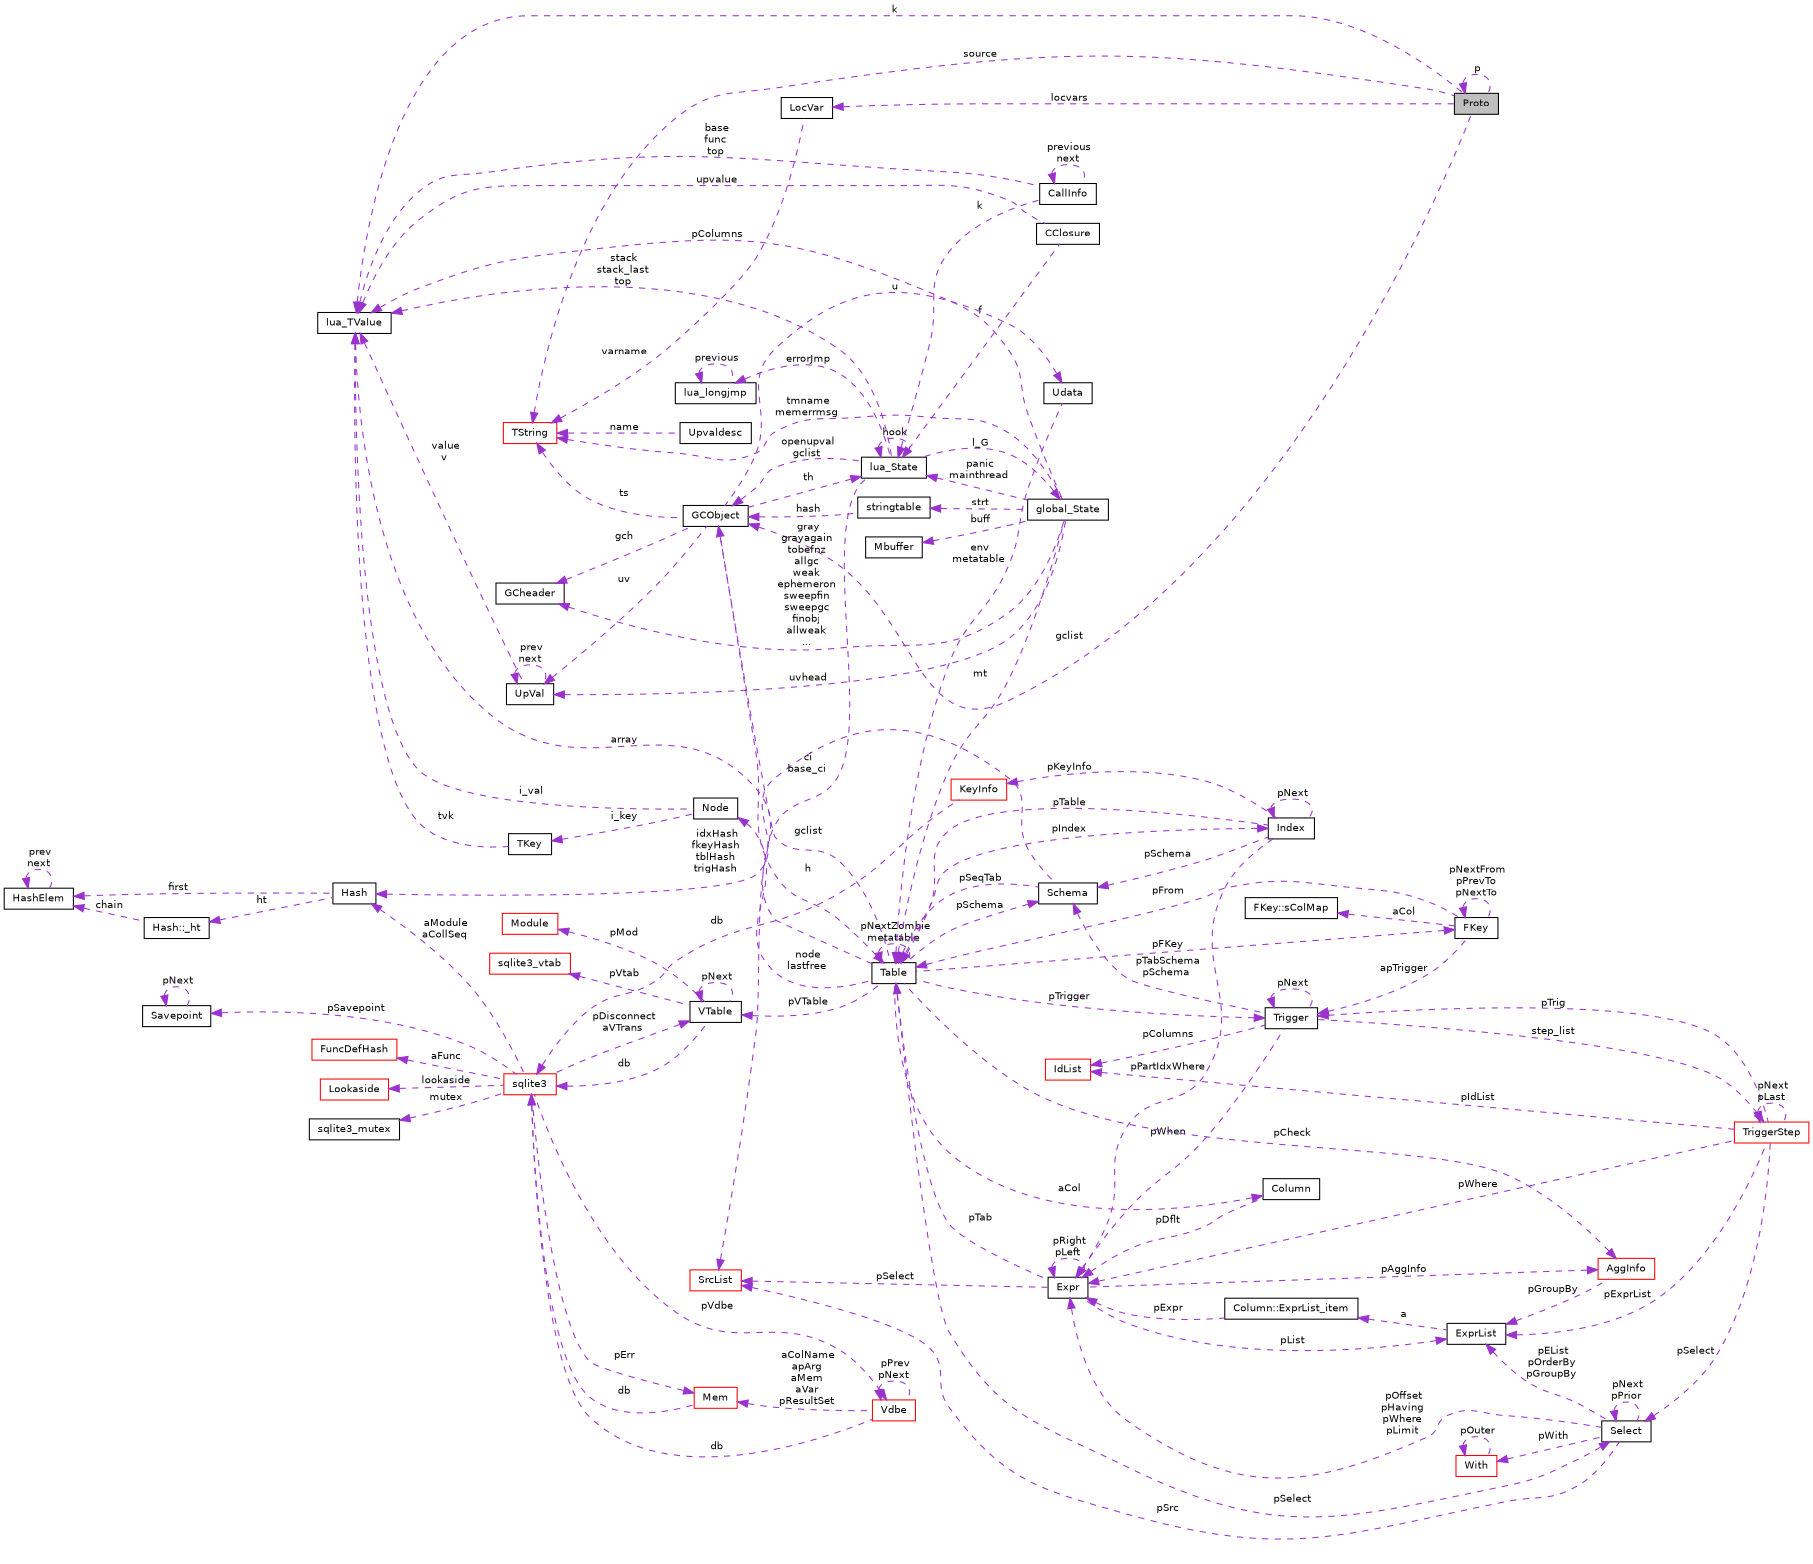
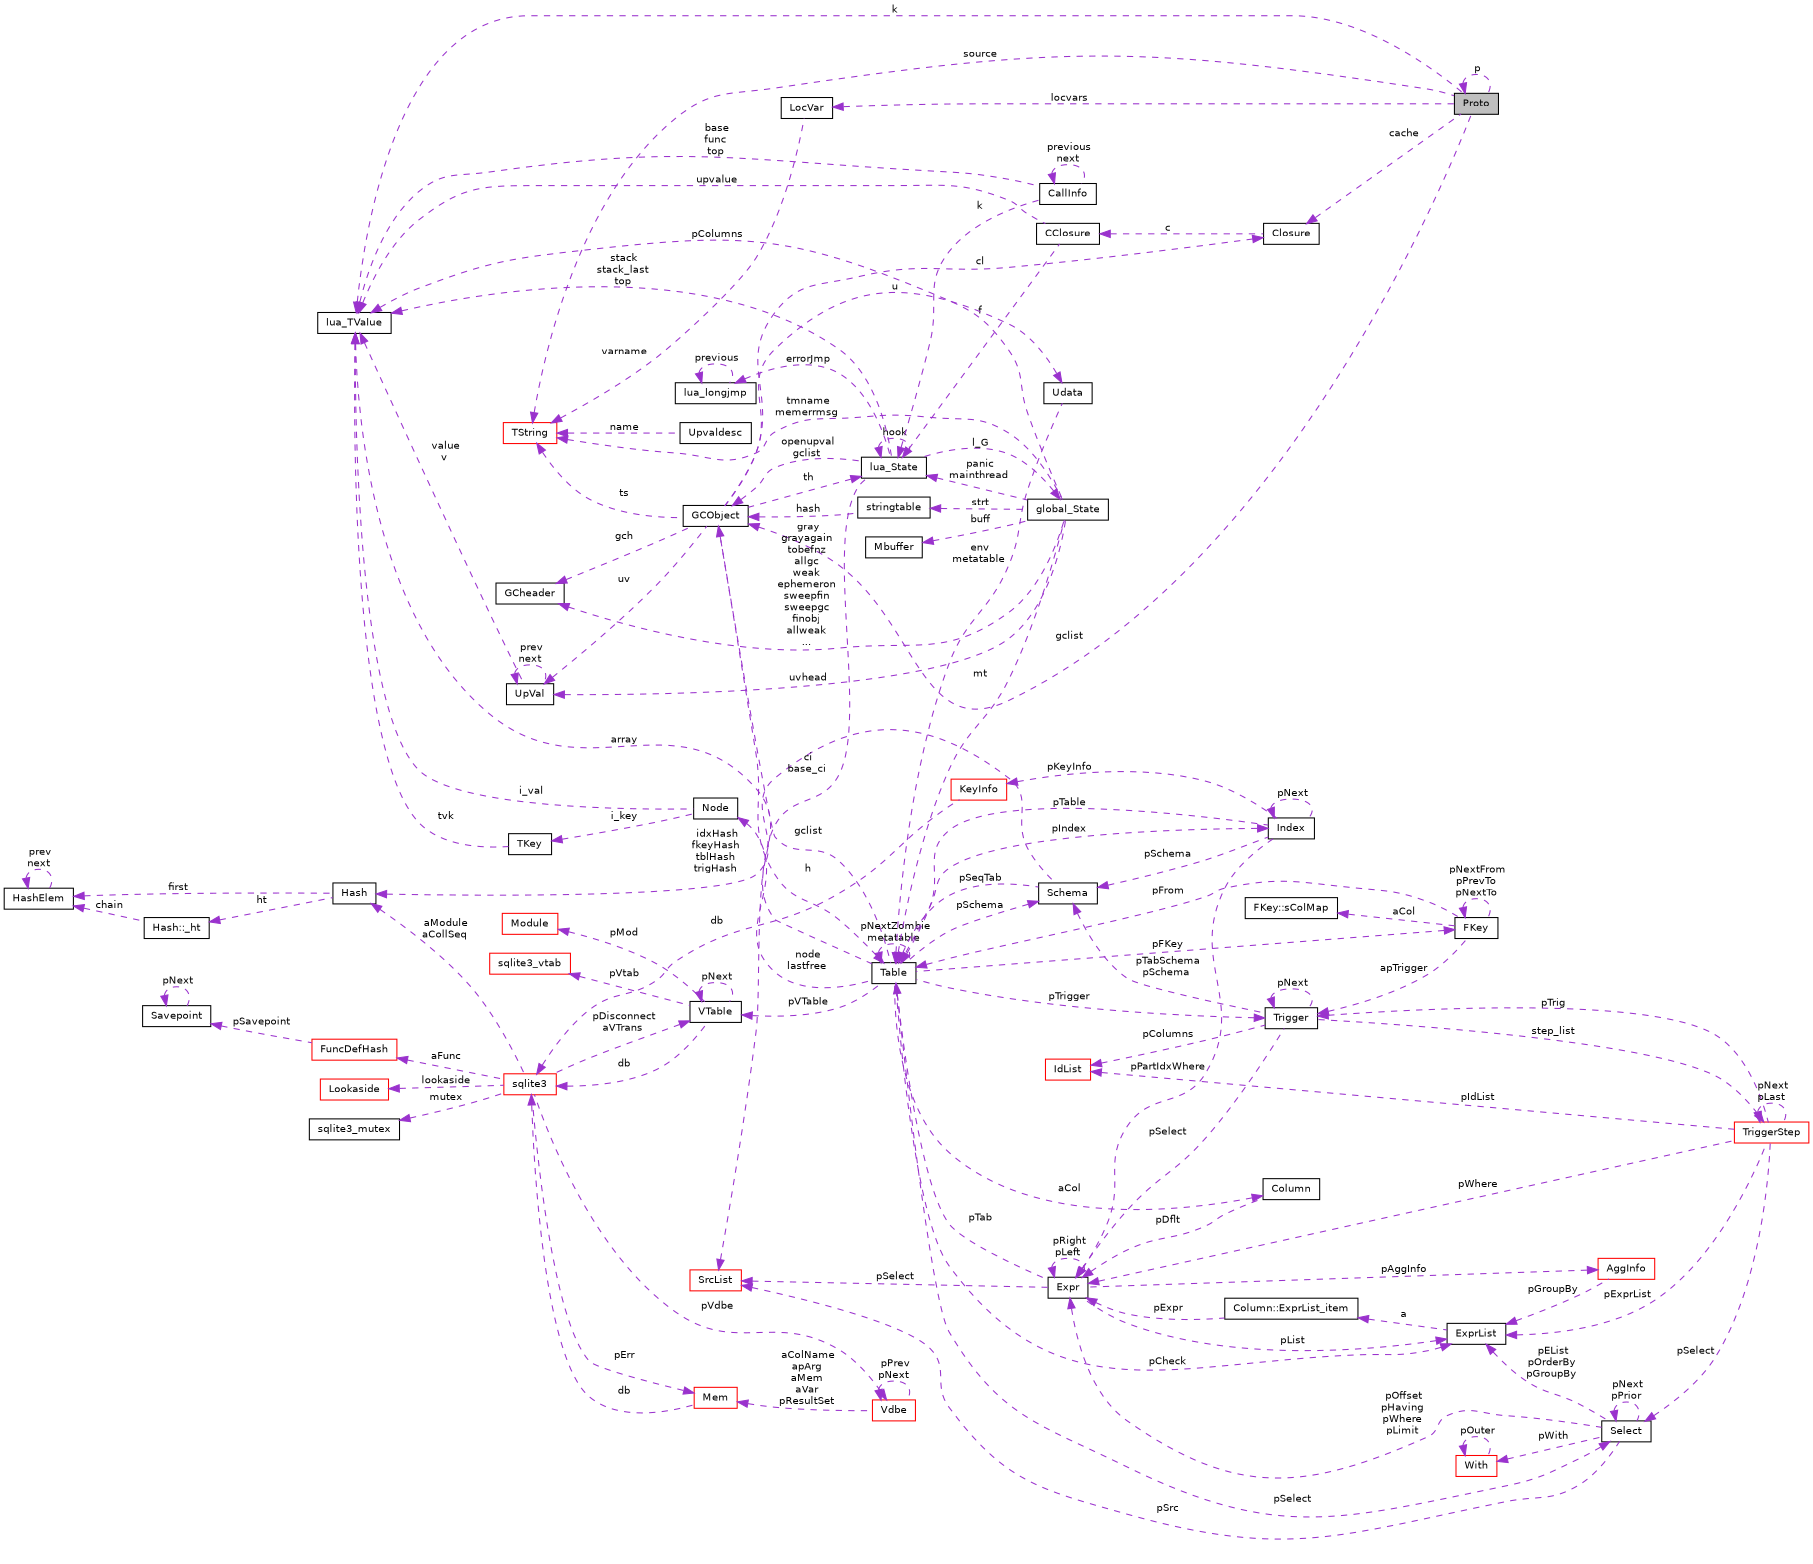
  digraph {
    rankdir=LR
    node [color=black fillcolor=white fontname=Helvetica fontsize=10 shape=record style=filled]
    edge [color=darkorchid3 dir=back fontname=Helvetica fontsize=10 labelfontname=Helvetica labelfontsize=10 style=dashed]
    n1 [fillcolor=grey75 fontcolor=black height=0.2 label=Proto width=0.4]
    n2 [height=0.2 label=GCObject width=0.4]
    n3 [height=0.2 label=lua_State width=0.4]
    n4 [height=0.2 label=Table width=0.4]
    n5 [height=0.2 label=stringtable width=0.4]
    n6 [height=0.2 label=lua_TValue width=0.4]
    n7 [height=0.2 label=CClosure width=0.4]
    n8 [height=0.2 label=global_State width=0.4]
    n9 [height=0.2 label=UpVal width=0.4]
    n10 [height=0.2 label="Node" width=0.4]
    n11 [height=0.2 label=TKey width=0.4]
    n12 [height=0.2 label=CallInfo width=0.4]
+   n13 [height=0.2 label=Closure width=0.4]
    n14 [height=0.2 label=Schema width=0.4]
    n15 [height=0.2 label=Expr width=0.4]
    n16 [height=0.2 label=FKey width=0.4]
    n17 [height=0.2 label=Index width=0.4]
    n18 [height=0.2 label=Udata width=0.4]
    n19 [height=0.2 label=LocVar width=0.4]
    n20 [color=red height=0.2 label=TString width=0.4]
    n21 [height=0.2 label=Upvaldesc width=0.4]
    n22 [height=0.2 label=lua_longjmp width=0.4]
    n23 [height=0.2 label=GCheader width=0.4]
    n24 [height=0.2 label=Trigger width=0.4]
    n25 [height=0.2 label=Column width=0.4]
    n26 [height=0.2 label="Column::ExprList_item" width=0.4]
    n27 [height=0.2 label=Select width=0.4]
    n28 [color=red height=0.2 label=TriggerStep width=0.4]
    n29 [height=0.2 label=Hash width=0.4]
    n30 [color=red height=0.2 label=sqlite3 width=0.4]
    n31 [height=0.2 label=VTable width=0.4]
    n32 [color=red height=0.2 label=Mem width=0.4]
    n33 [color=red height=0.2 label=Vdbe width=0.4]
    n34 [color=red height=0.2 label=KeyInfo width=0.4]
    n35 [height=0.2 label="Hash::_ht" width=0.4]
    n36 [height=0.2 label=HashElem width=0.4]
    n37 [height=0.2 label=ExprList width=0.4]
    n38 [color=red height=0.2 label=AggInfo width=0.4]
    n39 [color=red height=0.2 label=With width=0.4]
    n40 [color=red height=0.2 label=SrcList width=0.4]
    n41 [height=0.2 label="FKey::sColMap" width=0.4]
    n42 [color=red height=0.2 label=IdList width=0.4]
    n43 [height=0.2 label=Savepoint width=0.4]
    n44 [color=red height=0.2 label=FuncDefHash width=0.4]
    n45 [color=red height=0.2 label=Lookaside width=0.4]
    n46 [height=0.2 label=sqlite3_mutex width=0.4]
    n47 [color=red height=0.2 label=Module width=0.4]
    n48 [color=red height=0.2 label=sqlite3_vtab width=0.4]
    n49 [height=0.2 label=Mbuffer width=0.4]
    n1 -> n1 [label=" p"]
    n2 -> n1 [label=" gclist"]
    n2 -> n3 [label=" openupval\ngclist"]
    n2 -> n4 [label=" gclist"]
    n2 -> n5 [label=" hash"]
    n3 -> n2 [label=" th"]
    n3 -> n3 [label=" hook"]
    n3 -> n7 [label=" f"]
    n3 -> n8 [label=" panic\nmainthread"]
    n3 -> n12 [label=" k"]
    n4 -> n2 [label=" h"]
    n4 -> n4 [label=" pNextZombie\nmetatable"]
    n4 -> n8 [label=" mt"]
    n4 -> n14 [label=" pSeqTab"]
    n4 -> n15 [label=" pTab"]
    n4 -> n16 [label=" pFrom"]
    n4 -> n17 [label=" pTable"]
    n4 -> n18 [label=" env\nmetatable"]
    n5 -> n8 [label=" strt"]
    n6 -> n1 [label=" k"]
    n6 -> n3 [label=" stack\nstack_last\ntop"]
    n6 -> n4 [label=" array"]
    n6 -> n7 [label=" upvalue"]
    n6 -> n8 [label=" pColumns"]
    n6 -> n9 [label=" value\nv"]
    n6 -> n10 [label=" i_val"]
    n6 -> n11 [label=" tvk"]
    n6 -> n12 [label=" base\nfunc\ntop"]
+   n7 -> n13 [label=" c"]
    n8 -> n3 [label=" l_G"]
    n9 -> n2 [label=" uv"]
    n9 -> n8 [label=" uvhead"]
    n9 -> n9 [label=" prev\nnext"]
    n10 -> n4 [label=" node\nlastfree"]
    n11 -> n10 [label=" i_key"]
    n12 -> n12 [label=" previous\nnext"]
+   n13 -> n1 [label=" cache"]
+   n13 -> n2 [label=" cl"]
    n14 -> n4 [label=" pSchema"]
    n14 -> n17 [label=" pSchema"]
    n14 -> n24 [label=" pTabSchema\npSchema"]
    n15 -> n15 [label=" pRight\npLeft"]
    n15 -> n17 [label=" pPartIdxWhere"]
-   n15 -> n24 [label=" pWhen"]
+   n15 -> n24 [label=" pSelect"]
    n15 -> n25 [label=" pDflt"]
    n15 -> n26 [label=" pExpr"]
    n15 -> n27 [label=" pOffset\npHaving\npWhere\npLimit"]
    n15 -> n28 [label=" pWhere"]
    n16 -> n4 [label=" pFKey"]
    n16 -> n16 [label=" pNextFrom\npPrevTo\npNextTo"]
    n17 -> n4 [label=" pIndex"]
    n17 -> n17 [label=" pNext"]
    n18 -> n2 [label=" u"]
    n19 -> n1 [label=" locvars"]
    n20 -> n1 [label=" source"]
    n20 -> n2 [label=" ts"]
    n20 -> n8 [label=" tmname\nmemerrmsg"]
    n20 -> n19 [label=" varname"]
    n20 -> n21 [label=" name"]
    n22 -> n3 [label=" errorJmp"]
    n22 -> n22 [label=" previous"]
    n23 -> n2 [label=" gch"]
    n23 -> n8 [label=" gray\ngrayagain\ntobefnz\nallgc\nweak\nephemeron\nsweepfin\nsweepgc\nfinobj\nallweak\n..."]
    n24 -> n4 [label=" pTrigger"]
    n24 -> n16 [label=" apTrigger"]
    n24 -> n24 [label=" pNext"]
    n24 -> n28 [label=" pTrig"]
    n25 -> n4 [label=" aCol"]
    n26 -> n37 [label=" a"]
    n27 -> n4 [label=" pSelect"]
    n27 -> n27 [label=" pNext\npPrior"]
    n27 -> n28 [label=" pSelect"]
    n28 -> n24 [label=" step_list"]
    n28 -> n28 [label=" pNext\npLast"]
    n29 -> n14 [label=" idxHash\nfkeyHash\ntblHash\ntrigHash"]
    n29 -> n30 [label=" aModule\naCollSeq"]
    n30 -> n31 [label=" db"]
    n30 -> n32 [label=" db"]
-   n30 -> n33 [label=" db"]
    n30 -> n34 [label=" db"]
    n31 -> n4 [label=" pVTable"]
    n31 -> n30 [label=" pDisconnect\naVTrans"]
    n31 -> n31 [label=" pNext"]
    n32 -> n30 [label=" pErr"]
    n32 -> n33 [label=" aColName\napArg\naMem\naVar\npResultSet"]
    n33 -> n30 [label=" pVdbe"]
    n33 -> n33 [label=" pPrev\npNext"]
    n34 -> n17 [label=" pKeyInfo"]
    n35 -> n29 [label=" ht"]
    n36 -> n29 [label=" first"]
    n36 -> n35 [label=" chain"]
    n36 -> n36 [label=" prev\nnext"]
-   n38 -> n4 [label=" pCheck"]
+   n37 -> n4 [label=" pCheck"]
    n37 -> n15 [label=" pList"]
    n37 -> n27 [label=" pEList\npOrderBy\npGroupBy"]
    n37 -> n28 [label=" pExprList"]
    n37 -> n38 [label=" pGroupBy"]
    n38 -> n15 [label=" pAggInfo"]
    n39 -> n27 [label=" pWith"]
    n39 -> n39 [label=" pOuter"]
    n40 -> n3 [label=" ci\nbase_ci"]
    n40 -> n15 [label=" pSelect"]
    n40 -> n27 [label=" pSrc"]
    n41 -> n16 [label=" aCol"]
    n42 -> n24 [label=" pColumns"]
    n42 -> n28 [label=" pIdList"]
-   n43 -> n30 [label=" pSavepoint"]
+   n43 -> n44 [label=" pSavepoint"]
    n43 -> n43 [label=" pNext"]
    n44 -> n30 [label=" aFunc"]
    n45 -> n30 [label=" lookaside"]
    n46 -> n30 [label=" mutex"]
    n47 -> n31 [label=" pMod"]
    n48 -> n31 [label=" pVtab"]
    n49 -> n8 [label=" buff"]
  }
